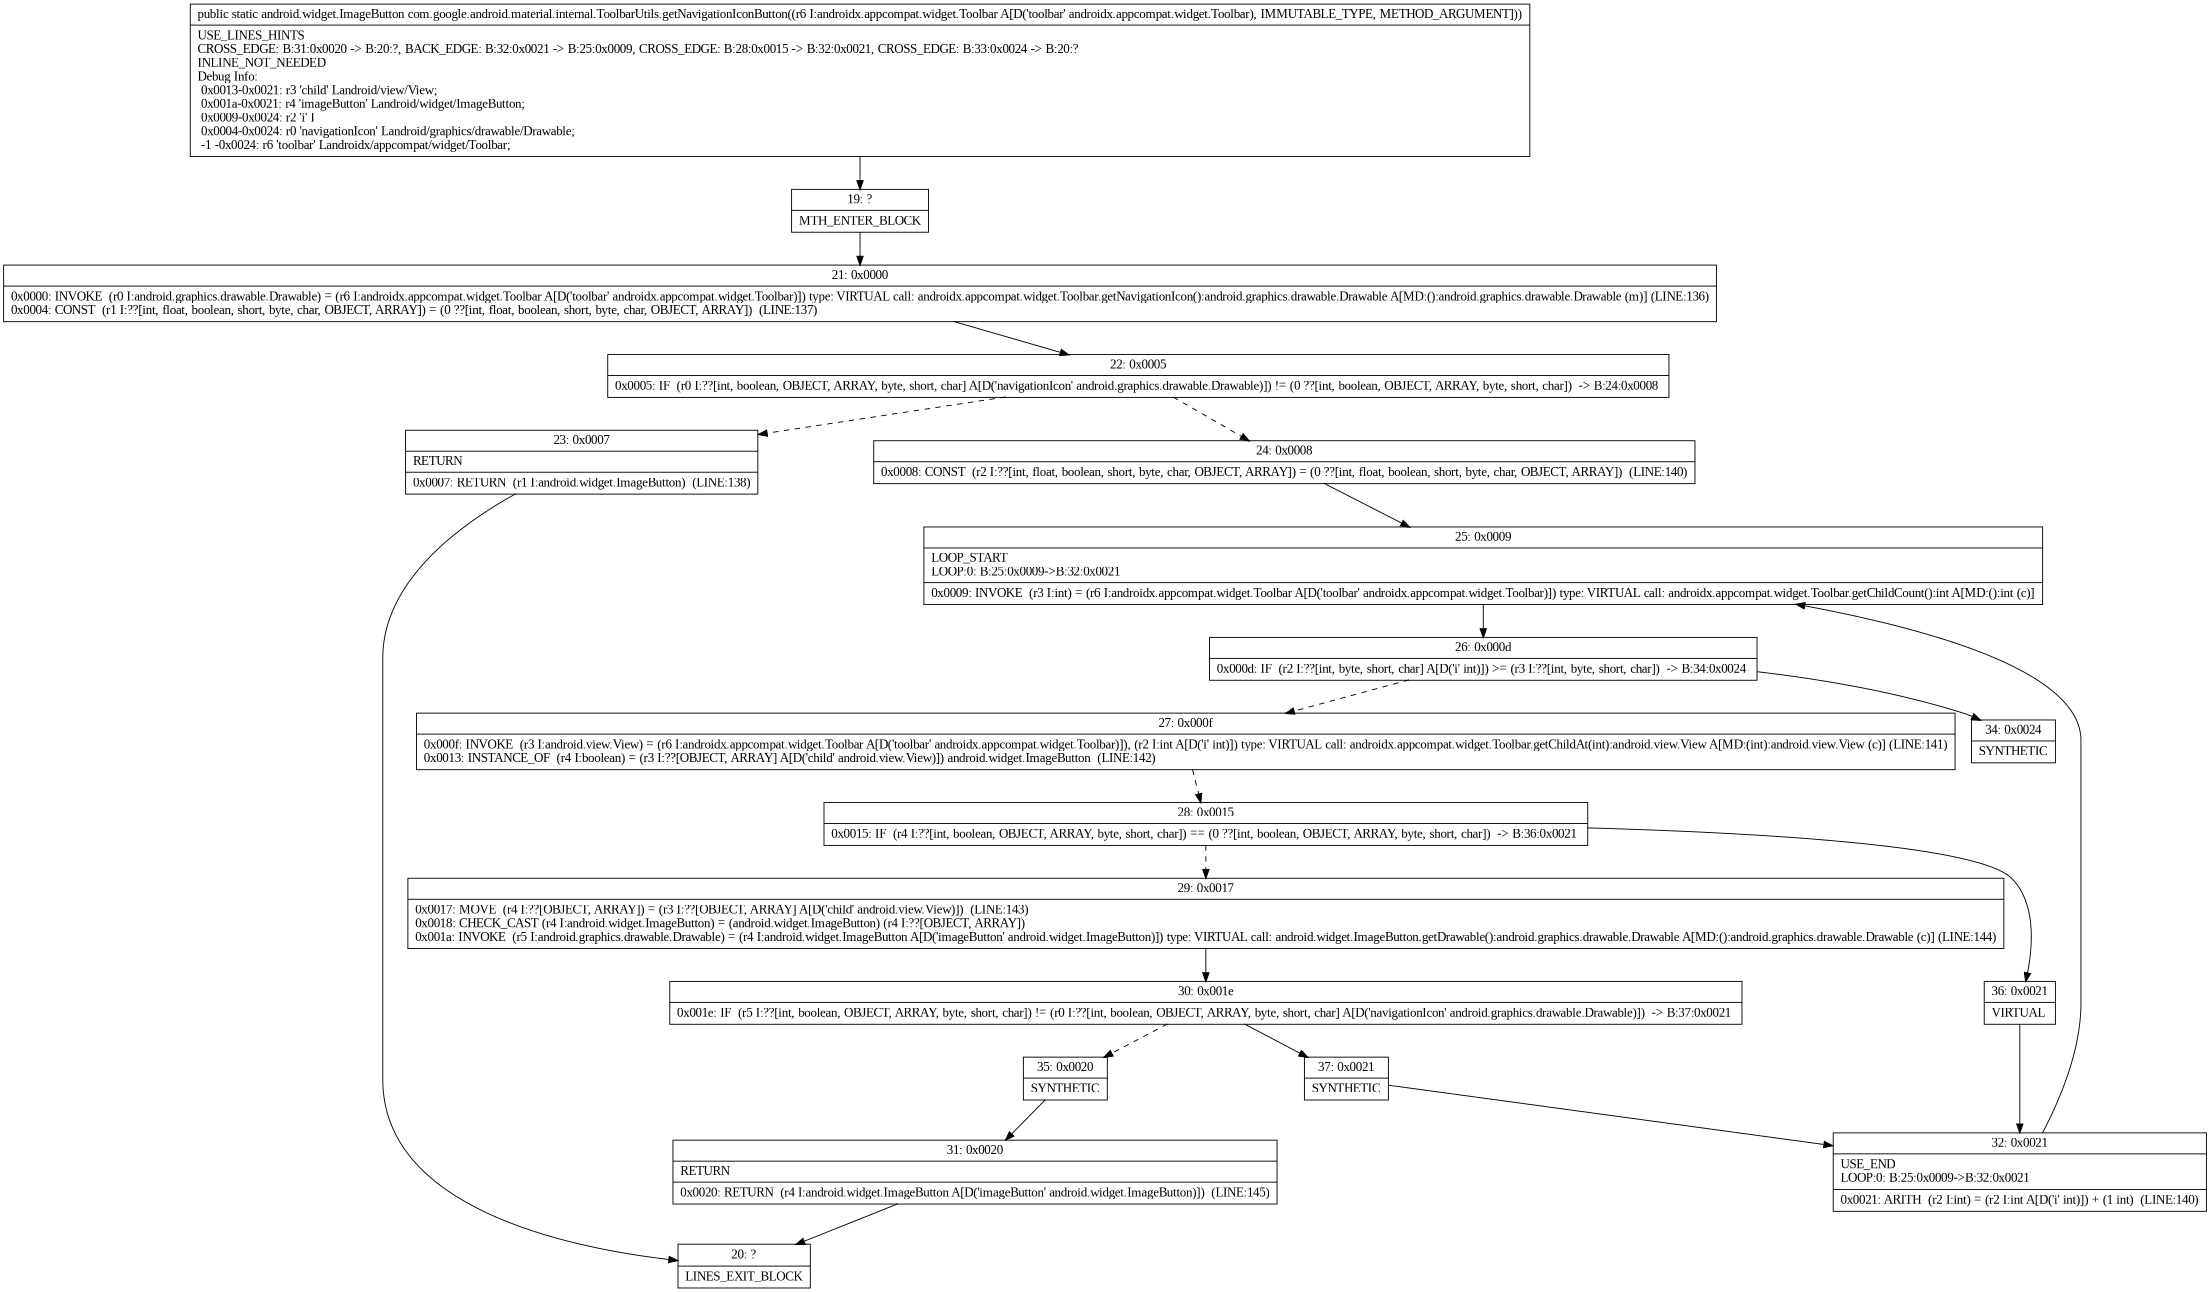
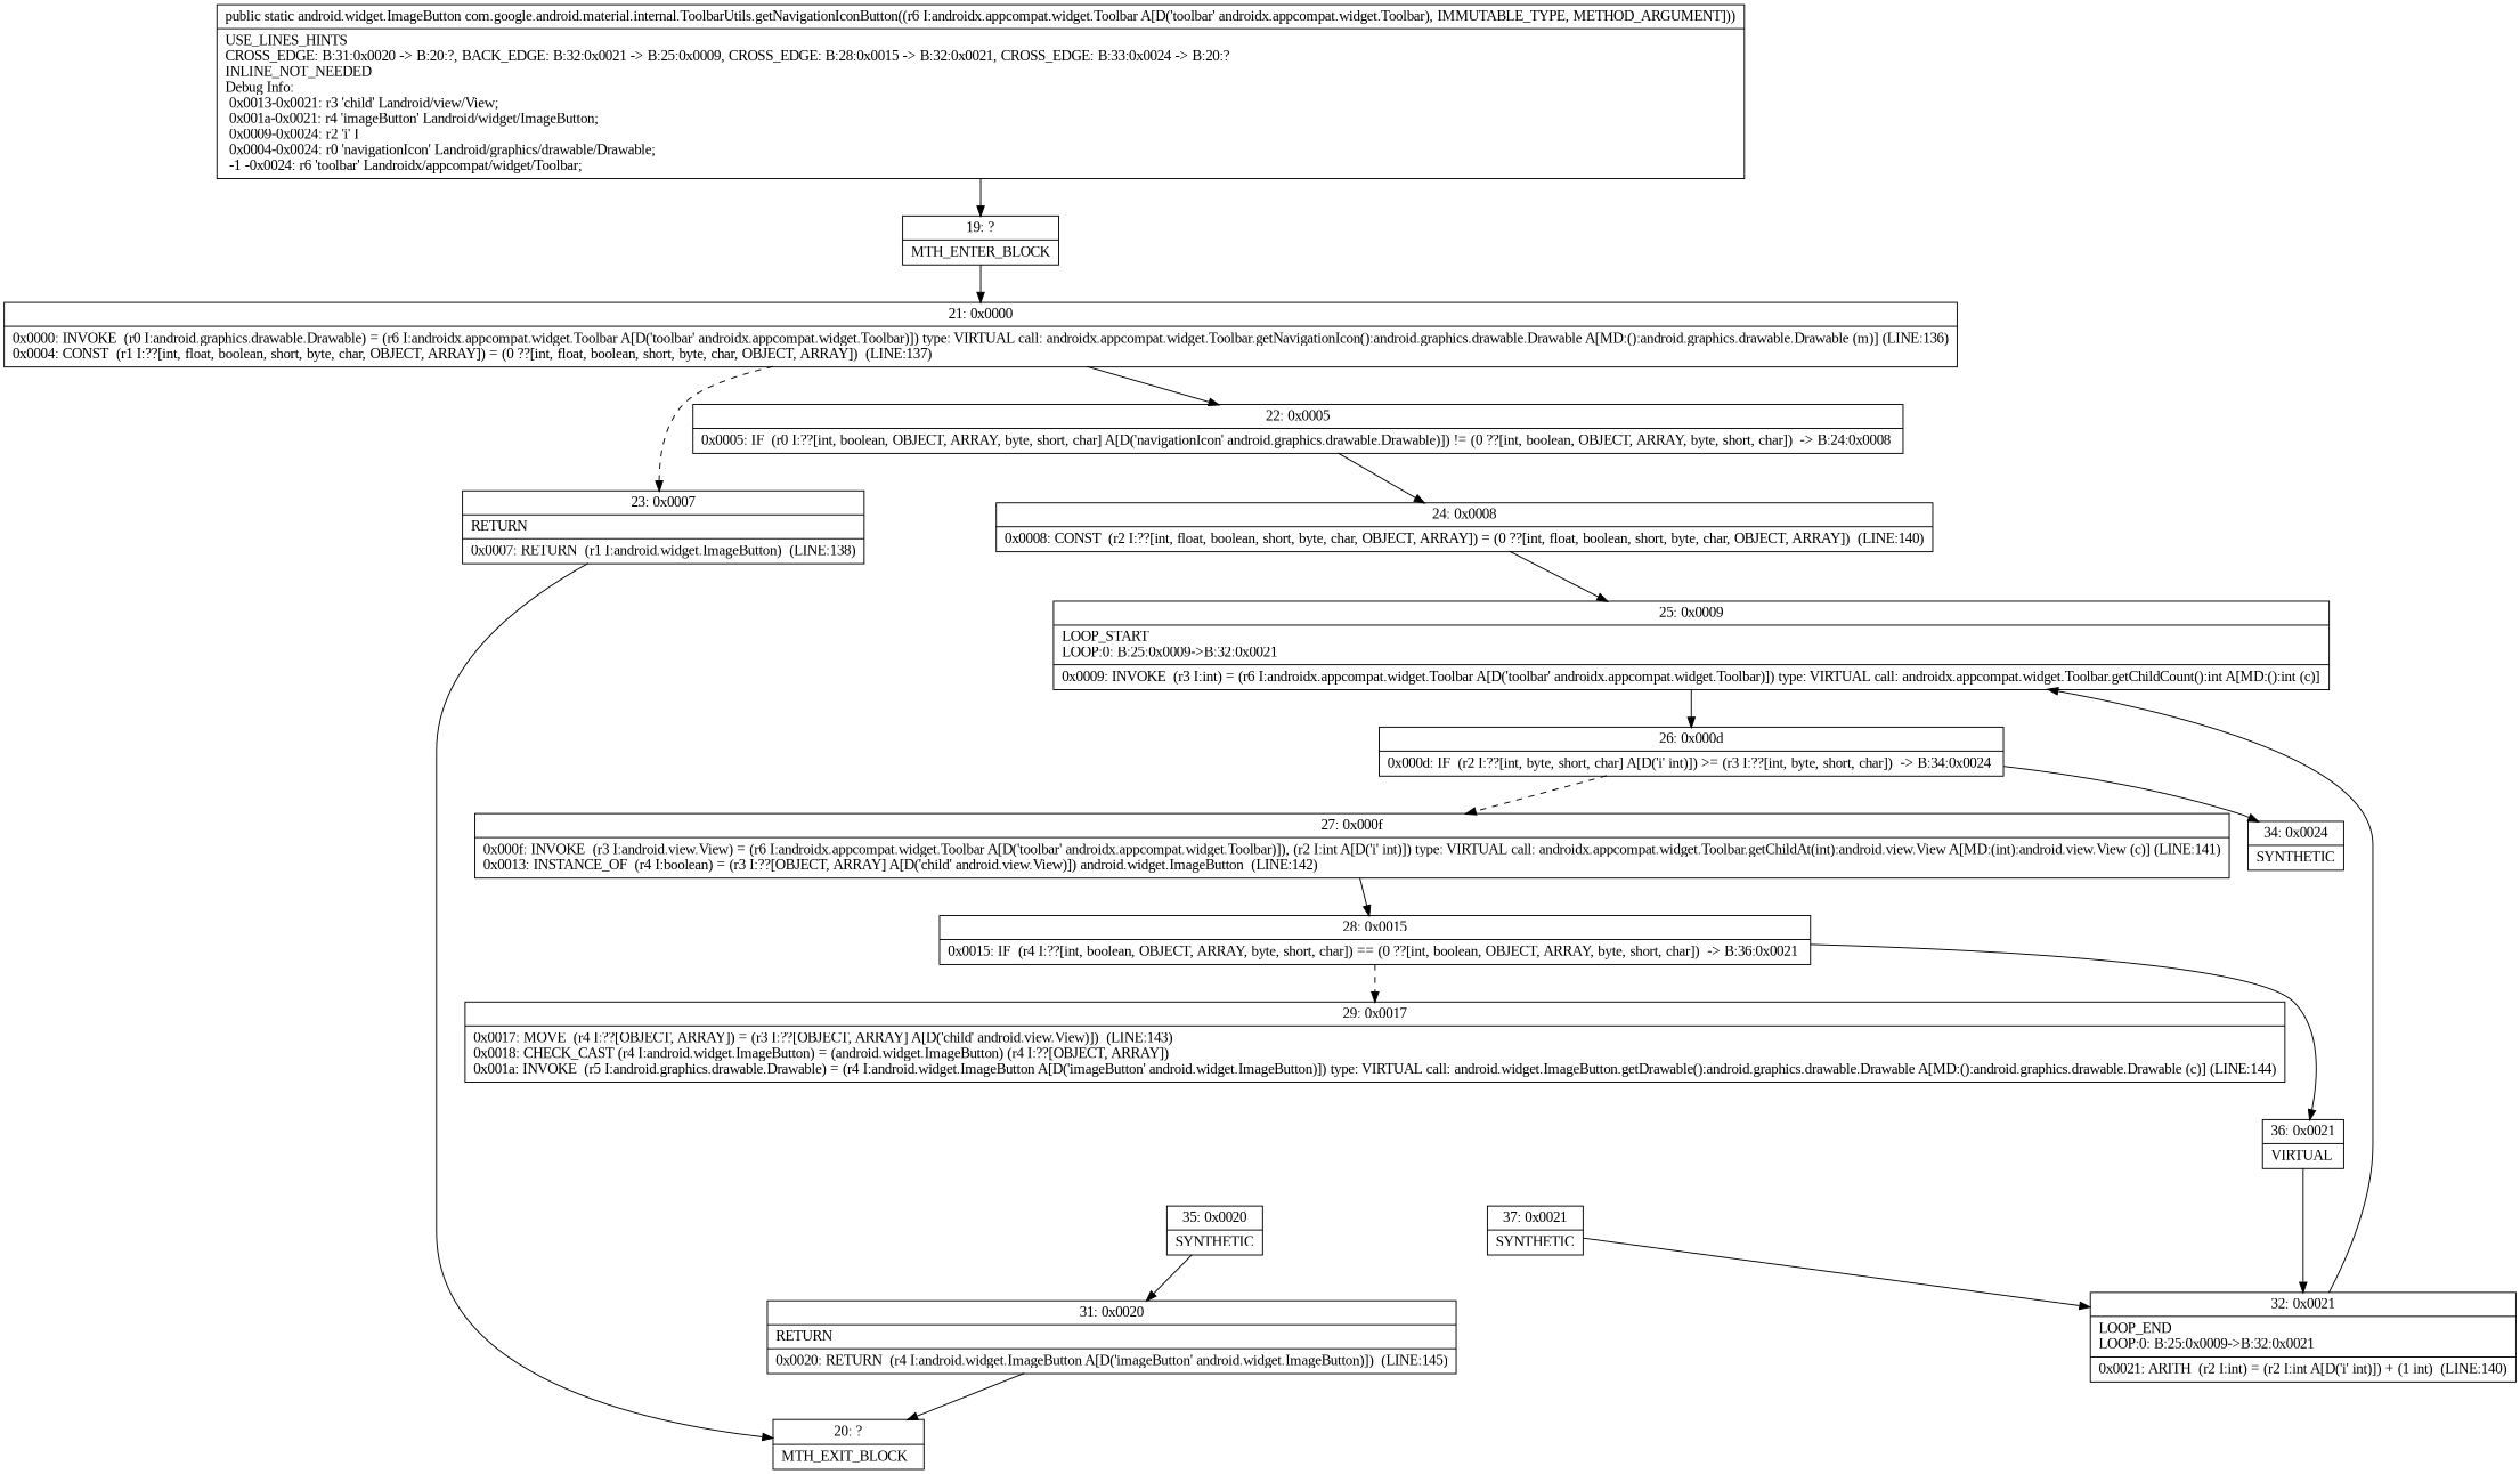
  digraph {
    fontname="Liberation Serif"
    node [fontname="Liberation Serif" shape=record]
    edge [fontname="Liberation Serif"]
    n1 [label="{19\:\ ?|MTH_ENTER_BLOCK\l}"]
    n2 [label="{21\:\ 0x0000|0x0000: INVOKE  (r0 I:android.graphics.drawable.Drawable) = (r6 I:androidx.appcompat.widget.Toolbar A[D('toolbar' androidx.appcompat.widget.Toolbar)]) type: VIRTUAL call: androidx.appcompat.widget.Toolbar.getNavigationIcon():android.graphics.drawable.Drawable A[MD:():android.graphics.drawable.Drawable (m)] (LINE:136)\l0x0004: CONST  (r1 I:??[int, float, boolean, short, byte, char, OBJECT, ARRAY]) = (0 ??[int, float, boolean, short, byte, char, OBJECT, ARRAY])  (LINE:137)\l}"]
    n3 [label="{22\:\ 0x0005|0x0005: IF  (r0 I:??[int, boolean, OBJECT, ARRAY, byte, short, char] A[D('navigationIcon' android.graphics.drawable.Drawable)]) != (0 ??[int, boolean, OBJECT, ARRAY, byte, short, char])  \-\> B:24:0x0008 \l}"]
    n4 [label="{23\:\ 0x0007|RETURN\l|0x0007: RETURN  (r1 I:android.widget.ImageButton)  (LINE:138)\l}"]
    n5 [label="{24\:\ 0x0008|0x0008: CONST  (r2 I:??[int, float, boolean, short, byte, char, OBJECT, ARRAY]) = (0 ??[int, float, boolean, short, byte, char, OBJECT, ARRAY])  (LINE:140)\l}"]
-   n6 [label="{20\:\ ?|LINES_EXIT_BLOCK\l}"]
+   n6 [label="{20\:\ ?|MTH_EXIT_BLOCK\l}"]
    n7 [label="{25\:\ 0x0009|LOOP_START\lLOOP:0: B:25:0x0009\-\>B:32:0x0021\l|0x0009: INVOKE  (r3 I:int) = (r6 I:androidx.appcompat.widget.Toolbar A[D('toolbar' androidx.appcompat.widget.Toolbar)]) type: VIRTUAL call: androidx.appcompat.widget.Toolbar.getChildCount():int A[MD:():int (c)]\l}"]
    n8 [label="{26\:\ 0x000d|0x000d: IF  (r2 I:??[int, byte, short, char] A[D('i' int)]) \>= (r3 I:??[int, byte, short, char])  \-\> B:34:0x0024 \l}"]
    n9 [label="{27\:\ 0x000f|0x000f: INVOKE  (r3 I:android.view.View) = (r6 I:androidx.appcompat.widget.Toolbar A[D('toolbar' androidx.appcompat.widget.Toolbar)]), (r2 I:int A[D('i' int)]) type: VIRTUAL call: androidx.appcompat.widget.Toolbar.getChildAt(int):android.view.View A[MD:(int):android.view.View (c)] (LINE:141)\l0x0013: INSTANCE_OF  (r4 I:boolean) = (r3 I:??[OBJECT, ARRAY] A[D('child' android.view.View)]) android.widget.ImageButton  (LINE:142)\l}"]
    n10 [label="{34\:\ 0x0024|SYNTHETIC\l}"]
    n11 [label="{28\:\ 0x0015|0x0015: IF  (r4 I:??[int, boolean, OBJECT, ARRAY, byte, short, char]) == (0 ??[int, boolean, OBJECT, ARRAY, byte, short, char])  \-\> B:36:0x0021 \l}"]
    n12 [label="{29\:\ 0x0017|0x0017: MOVE  (r4 I:??[OBJECT, ARRAY]) = (r3 I:??[OBJECT, ARRAY] A[D('child' android.view.View)])  (LINE:143)\l0x0018: CHECK_CAST (r4 I:android.widget.ImageButton) = (android.widget.ImageButton) (r4 I:??[OBJECT, ARRAY]) \l0x001a: INVOKE  (r5 I:android.graphics.drawable.Drawable) = (r4 I:android.widget.ImageButton A[D('imageButton' android.widget.ImageButton)]) type: VIRTUAL call: android.widget.ImageButton.getDrawable():android.graphics.drawable.Drawable A[MD:():android.graphics.drawable.Drawable (c)] (LINE:144)\l}"]
    n13 [label="{36\:\ 0x0021|VIRTUAL\l}"]
-   n14 [label="{30\:\ 0x001e|0x001e: IF  (r5 I:??[int, boolean, OBJECT, ARRAY, byte, short, char]) != (r0 I:??[int, boolean, OBJECT, ARRAY, byte, short, char] A[D('navigationIcon' android.graphics.drawable.Drawable)])  \-\> B:37:0x0021 \l}"]
-   n15 [label="{32\:\ 0x0021|USE_END\lLOOP:0: B:25:0x0009\-\>B:32:0x0021\l|0x0021: ARITH  (r2 I:int) = (r2 I:int A[D('i' int)]) + (1 int)  (LINE:140)\l}"]
+   n15 [label="{32\:\ 0x0021|LOOP_END\lLOOP:0: B:25:0x0009\-\>B:32:0x0021\l|0x0021: ARITH  (r2 I:int) = (r2 I:int A[D('i' int)]) + (1 int)  (LINE:140)\l}"]
    n16 [label="{35\:\ 0x0020|SYNTHETIC\l}"]
    n17 [label="{37\:\ 0x0021|SYNTHETIC\l}"]
    n18 [label="{31\:\ 0x0020|RETURN\l|0x0020: RETURN  (r4 I:android.widget.ImageButton A[D('imageButton' android.widget.ImageButton)])  (LINE:145)\l}"]
    n19 [label="{public static android.widget.ImageButton com.google.android.material.internal.ToolbarUtils.getNavigationIconButton((r6 I:androidx.appcompat.widget.Toolbar A[D('toolbar' androidx.appcompat.widget.Toolbar), IMMUTABLE_TYPE, METHOD_ARGUMENT]))  | USE_LINES_HINTS\lCROSS_EDGE: B:31:0x0020 \-\> B:20:?, BACK_EDGE: B:32:0x0021 \-\> B:25:0x0009, CROSS_EDGE: B:28:0x0015 \-\> B:32:0x0021, CROSS_EDGE: B:33:0x0024 \-\> B:20:?\lINLINE_NOT_NEEDED\lDebug Info:\l  0x0013\-0x0021: r3 'child' Landroid\/view\/View;\l  0x001a\-0x0021: r4 'imageButton' Landroid\/widget\/ImageButton;\l  0x0009\-0x0024: r2 'i' I\l  0x0004\-0x0024: r0 'navigationIcon' Landroid\/graphics\/drawable\/Drawable;\l  \-1 \-0x0024: r6 'toolbar' Landroidx\/appcompat\/widget\/Toolbar;\l}"]
    n1 -> n2
    n2 -> n3
-   n3 -> n4 [style=dashed]
-   n3 -> n5 [style=dashed]
+   n2 -> n4 [style=dashed]
+   n3 -> n5
    n4 -> n6
    n5 -> n7
    n7 -> n8
    n8 -> n9 [style=dashed]
    n8 -> n10
-   n9 -> n11 [style=dashed]
+   n9 -> n11
    n11 -> n12 [style=dashed]
    n11 -> n13
-   n12 -> n14
    n13 -> n15
-   n14 -> n16 [style=dashed]
-   n14 -> n17
    n15 -> n7
    n16 -> n18
    n17 -> n15
    n18 -> n6
    n19 -> n1
  }
